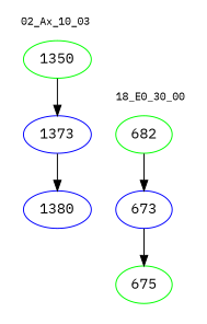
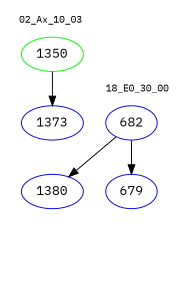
  digraph {
    fontname="IBM Plex Mono"
    node [color=green fontname="IBM Plex Mono"]
    edge [color=black fontname="IBM Plex Mono"]
    n1 [label=1350]
    n2 [color=blue label=1373]
    n3 [color=blue label=1380]
-   n4 [label=682]
-   n5 [color=blue label=673]
-   n6 [label=675]
+   n4 [color=blue label=682]
+   n5 [color=blue label=679]
    subgraph cluster_1 {
      color=white
      fontsize=10
      label="02_Ax_10_03"
      n1
      n2
      n3
    }
    subgraph cluster_2 {
      color=white
      fontsize=10
      label="18_E0_30_00"
      n4
      n5
-     n6
    }
    n1 -> n2
-   n2 -> n3
+   n4 -> n3
    n4 -> n5
-   n5 -> n6
  }
